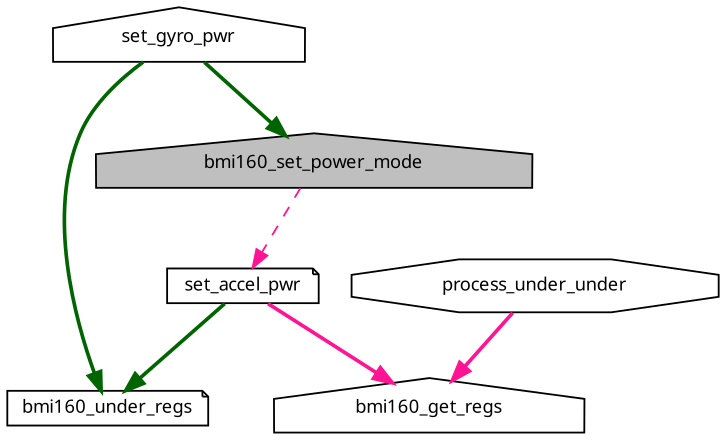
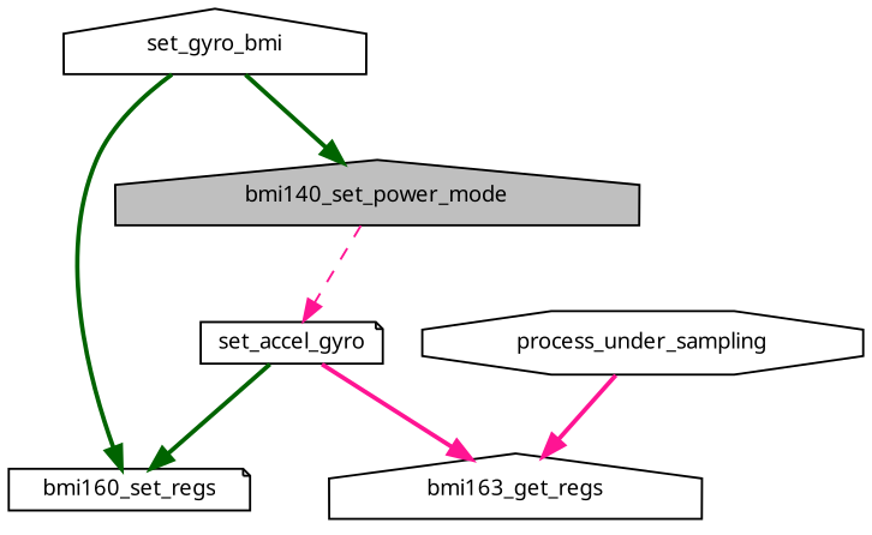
  digraph {
    fontname="Noto Sans"
    rankdir=TB
    node [color=black fillcolor=white fontname="Noto Sans" fontsize=10 shape=house style=filled]
    edge [color=deeppink fontname="Noto Sans" fontsize=10 labelfontname=Helvetica labelfontsize=10 style=bold]
-   n1 [fillcolor=grey75 fontcolor=black height=0.2 label=bmi160_set_power_mode width=0.4]
-   n2 [height=0.2 label=set_accel_pwr shape=note width=0.4]
-   n3 [height=0.2 label=bmi160_under_regs shape=note width=0.4]
-   n4 [height=0.2 label=bmi160_get_regs width=0.4]
-   n5 [height=0.2 label=set_gyro_pwr width=0.4]
-   n6 [height=0.2 label=process_under_under shape=octagon width=0.4]
+   n1 [fillcolor=grey75 fontcolor=black height=0.2 label=bmi140_set_power_mode width=0.4]
+   n2 [height=0.2 label=set_accel_gyro shape=note width=0.4]
+   n3 [height=0.2 label=bmi160_set_regs shape=note width=0.4]
+   n4 [height=0.2 label=bmi163_get_regs width=0.4]
+   n5 [height=0.2 label=set_gyro_bmi width=0.4]
+   n6 [height=0.2 label=process_under_sampling shape=octagon width=0.4]
    n1 -> n2 [style=dashed]
    n2 -> n3 [color=darkgreen]
    n2 -> n4
    n5 -> n1 [color=darkgreen]
    n5 -> n3 [color=darkgreen]
    n6 -> n4
  }
